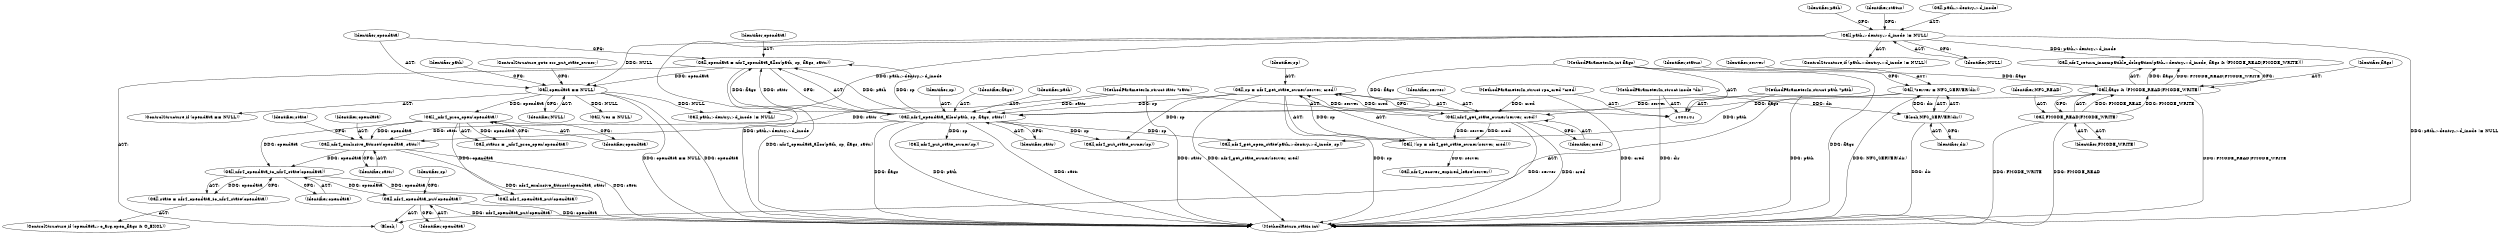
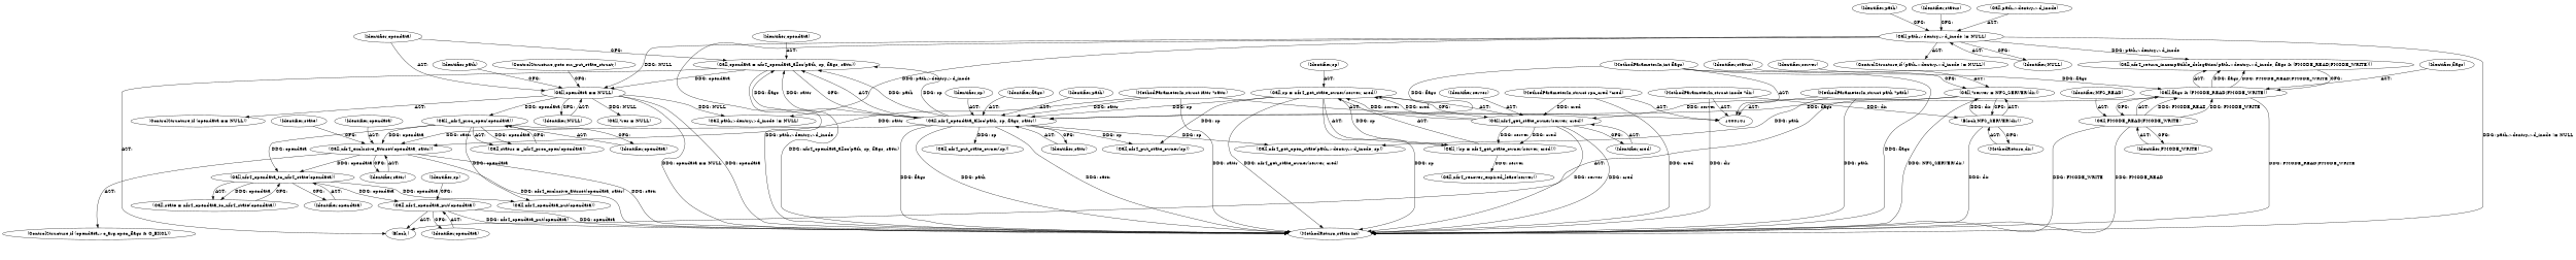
  digraph {
    n1 [label="(Call,nfs4_opendata_put(opendata))"]
    n2 [label="(Block,)"]
    n3 [label="(Identifier,opendata)"]
    n4 [label="(MethodReturn,static int)"]
    n5 [label="(Call,nfs4_opendata_to_nfs4_state(opendata))"]
    n6 [label="(Call,state = nfs4_opendata_to_nfs4_state(opendata))"]
    n7 [label="(Call,nfs4_opendata_put(opendata))"]
    n8 [label="(Identifier,opendata)"]
    n9 [label="(Call,nfs4_exclusive_attrset(opendata, sattr))"]
    n10 [label="(ControlStructure,if (opendata->o_arg.open_flags & O_EXCL))"]
    n11 [label="(Identifier,sattr)"]
    n12 [label="(Call,_nfs4_proc_open(opendata))"]
    n13 [label="(Call,status = _nfs4_proc_open(opendata))"]
    n14 [label="(Identifier,opendata)"]
    n15 [label="(Call,opendata == NULL)"]
    n16 [label="(ControlStructure,if (opendata == NULL))"]
    n17 [label="(Call,path->dentry->d_inode != NULL)"]
    n18 [label="(Identifier,NULL)"]
    n19 [label="(Call,*res = NULL)"]
    n20 [label="(Call,opendata = nfs4_opendata_alloc(path, sp, flags, sattr))"]
    n21 [label="(Call,nfs4_opendata_alloc(path, sp, flags, sattr))"]
    n22 [label="(Call,nfs4_put_state_owner(sp))"]
    n23 [label="(Call,nfs4_get_open_state(path->dentry->d_inode, sp))"]
    n24 [label="(Identifier,sattr)"]
    n25 [label="(Call,nfs4_put_state_owner(sp))"]
    n26 [label="(MethodParameterIn,struct path *path)"]
    1000101
    n28 [label="(Call,sp = nfs4_get_state_owner(server, cred))"]
    n29 [label="(Call,nfs4_get_state_owner(server, cred))"]
    n30 [label="(Call,!(sp = nfs4_get_state_owner(server, cred)))"]
    n31 [label="(Identifier,cred)"]
    n32 [label="(Call,nfs4_recover_expired_lease(server))"]
    n33 [label="(Call,*server = NFS_SERVER(dir))"]
    n34 [label="(Block,NFS_SERVER(dir))"]
-   n35 [label="(Identifier,dir)"]
+   n35 [label="(MethodReturn,dir)"]
    n36 [label="(MethodParameterIn,struct inode *dir)"]
    n37 [label="(MethodParameterIn,struct rpc_cred *cred)"]
    n38 [label="(Call,flags & (FMODE_READ|FMODE_WRITE))"]
    n39 [label="(Call,FMODE_READ|FMODE_WRITE)"]
    n40 [label="(Call,nfs4_return_incompatible_delegation(path->dentry->d_inode, flags & (FMODE_READ|FMODE_WRITE)))"]
    n41 [label="(Identifier,FMODE_WRITE)"]
    n42 [label="(MethodParameterIn,int flags)"]
    n43 [label="(MethodParameterIn,struct iattr *sattr)"]
    n44 [label="(Call,path->dentry->d_inode != NULL)"]
    n45 [label="(ControlStructure,if (path->dentry->d_inode != NULL))"]
    n46 [label="(Identifier,NULL)"]
    n47 [label="(Identifier,flags)"]
    n48 [label="(Identifier,opendata)"]
    n49 [label="(Identifier,sp)"]
    n50 [label="(Identifier,server)"]
    n51 [label="(Identifier,path)"]
    n52 [label="(Identifier,NFS_READ)"]
    n53 [label="(Identifier,status)"]
    n54 [label="(Identifier,opendata)"]
-   n55 [label="(ControlStructure,goto err_put_state_owner;)"]
+   n55 [label="(ControlStructure,goto err_put_state_struct;)"]
    n56 [label="(Identifier,opendata)"]
    n57 [label="(Identifier,server)"]
    n58 [label="(Identifier,status)"]
    n59 [label="(Identifier,path)"]
    n60 [label="(Identifier,sp)"]
    n61 [label="(Identifier,flags)"]
    n62 [label="(Identifier,state)"]
    n63 [label="(Call,path->dentry->d_inode)"]
    n64 [label="(Identifier,path)"]
    n65 [label="(Identifier,sp)"]
    n1 -> n2 [label="AST: "]
    n1 -> n3 [label="CFG: "]
    n1 -> n4 [label="DDG: nfs4_opendata_put(opendata)"]
    n1 -> n4 [label="DDG: opendata"]
    n3 -> n1 [label="AST: "]
    n5 -> n1 [label="DDG: opendata"]
    n5 -> n6 [label="AST: "]
    n5 -> n6 [label="DDG: opendata"]
    n5 -> n7 [label="DDG: opendata"]
    n5 -> n8 [label="CFG: "]
    n6 -> n5 [label="CFG: "]
    n8 -> n5 [label="AST: "]
    n9 -> n4 [label="DDG: nfs4_exclusive_attrset(opendata, sattr)"]
    n9 -> n4 [label="DDG: sattr"]
    n9 -> n5 [label="DDG: opendata"]
-   n6 -> n10 [label="AST: "]
+   n9 -> n10 [label="AST: "]
    n9 -> n11 [label="CFG: "]
    n11 -> n9 [label="AST: "]
    n12 -> n5 [label="DDG: opendata"]
    n12 -> n7 [label="DDG: opendata"]
    n12 -> n9 [label="DDG: opendata"]
    n12 -> n13 [label="AST: "]
    n12 -> n13 [label="DDG: opendata"]
    n12 -> n14 [label="CFG: "]
    n13 -> n12 [label="CFG: "]
    n14 -> n12 [label="AST: "]
    n15 -> n4 [label="DDG: opendata == NULL"]
    n15 -> n4 [label="DDG: opendata"]
    n15 -> n12 [label="DDG: opendata"]
    n15 -> n16 [label="AST: "]
    n15 -> n17 [label="DDG: NULL"]
    n15 -> n18 [label="CFG: "]
    n15 -> n19 [label="DDG: NULL"]
    n18 -> n15 [label="AST: "]
    n20 -> n2 [label="AST: "]
    n20 -> n4 [label="DDG: nfs4_opendata_alloc(path, sp, flags, sattr)"]
    n20 -> n15 [label="DDG: opendata"]
    n20 -> n21 [label="CFG: "]
    n21 -> n4 [label="DDG: flags"]
    n21 -> n4 [label="DDG: path"]
    n21 -> n4 [label="DDG: sattr"]
    n21 -> n9 [label="DDG: sattr"]
    n21 -> n20 [label="AST: "]
    n21 -> n20 [label="DDG: path"]
    n21 -> n20 [label="DDG: sp"]
    n21 -> n20 [label="DDG: flags"]
    n21 -> n20 [label="DDG: sattr"]
    n21 -> n22 [label="DDG: sp"]
    n21 -> n23 [label="DDG: sp"]
    n21 -> n24 [label="CFG: "]
    n21 -> n25 [label="DDG: sp"]
    n24 -> n21 [label="AST: "]
    n26 -> n4 [label="DDG: path"]
    n26 -> n23 [label="DDG: path"]
    n26 -> 1000101 [label="AST: "]
    n28 -> n4 [label="DDG: nfs4_get_state_owner(server, cred)"]
    n28 -> n4 [label="DDG: sp"]
    n28 -> n21 [label="DDG: sp"]
    n28 -> n22 [label="DDG: sp"]
    n28 -> n29 [label="CFG: "]
    n28 -> n30 [label="AST: "]
    n28 -> n30 [label="DDG: sp"]
    n29 -> n4 [label="DDG: server"]
    n29 -> n4 [label="DDG: cred"]
    n29 -> n28 [label="AST: "]
    n29 -> n28 [label="DDG: server"]
    n29 -> n28 [label="DDG: cred"]
    n29 -> n30 [label="DDG: server"]
    n29 -> n30 [label="DDG: cred"]
    n29 -> n31 [label="CFG: "]
    n30 -> n28 [label="AST: "]
    n30 -> n32 [label="DDG: server"]
    n31 -> n29 [label="AST: "]
    n33 -> n2 [label="AST: "]
    n33 -> n4 [label="DDG: NFS_SERVER(dir)"]
    n33 -> n29 [label="DDG: server"]
-   n33 -> n34 [label="AST: "]
+   n33 -> n34 [label="CFG: "]
    n34 -> n4 [label="DDG: dir"]
    n34 -> n33 [label="AST: "]
    n34 -> n33 [label="DDG: dir"]
    n34 -> n35 [label="CFG: "]
    n35 -> n34 [label="AST: "]
    n36 -> n4 [label="DDG: dir"]
    n36 -> 1000101 [label="AST: "]
    n36 -> n34 [label="DDG: dir"]
    n37 -> n4 [label="DDG: cred"]
    n37 -> 1000101 [label="AST: "]
    n37 -> n29 [label="DDG: cred"]
    n38 -> n4 [label="DDG: FMODE_READ|FMODE_WRITE"]
    n38 -> n21 [label="DDG: flags"]
    n38 -> n39 [label="CFG: "]
    n38 -> n40 [label="AST: "]
    n38 -> n40 [label="DDG: flags"]
    n38 -> n40 [label="DDG: FMODE_READ|FMODE_WRITE"]
    n39 -> n4 [label="DDG: FMODE_WRITE"]
    n39 -> n4 [label="DDG: FMODE_READ"]
    n39 -> n38 [label="AST: "]
    n39 -> n38 [label="DDG: FMODE_READ"]
    n39 -> n38 [label="DDG: FMODE_WRITE"]
-   n39 -> n41 [label="AST: "]
+   n39 -> n41 [label="CFG: "]
    n40 -> n38 [label="CFG: "]
    n41 -> n39 [label="AST: "]
    n42 -> n4 [label="DDG: flags"]
    n42 -> n21 [label="DDG: flags"]
    n42 -> 1000101 [label="AST: "]
    n42 -> n38 [label="DDG: flags"]
    n43 -> n4 [label="DDG: sattr"]
    n43 -> n9 [label="DDG: sattr"]
    n43 -> n21 [label="DDG: sattr"]
    n43 -> 1000101 [label="AST: "]
    n44 -> n4 [label="DDG: path->dentry->d_inode != NULL"]
    n44 -> n4 [label="DDG: path->dentry->d_inode"]
    n44 -> n15 [label="DDG: NULL"]
    n44 -> n17 [label="DDG: path->dentry->d_inode"]
    n44 -> n40 [label="DDG: path->dentry->d_inode"]
    n44 -> n45 [label="AST: "]
    n44 -> n46 [label="CFG: "]
    n46 -> n44 [label="AST: "]
    n47 -> n38 [label="AST: "]
    n48 -> n9 [label="AST: "]
    n49 -> n28 [label="AST: "]
    n50 -> n33 [label="AST: "]
    n51 -> n44 [label="CFG: "]
    n52 -> n39 [label="AST: "]
    n53 -> n33 [label="CFG: "]
    n54 -> n15 [label="AST: "]
    n54 -> n20 [label="CFG: "]
    n55 -> n15 [label="CFG: "]
    n56 -> n20 [label="AST: "]
    n57 -> n29 [label="AST: "]
    n58 -> n44 [label="CFG: "]
    n59 -> n15 [label="CFG: "]
    n60 -> n21 [label="AST: "]
    n61 -> n21 [label="AST: "]
    n62 -> n9 [label="CFG: "]
    n63 -> n44 [label="AST: "]
    n64 -> n21 [label="AST: "]
    n65 -> n1 [label="CFG: "]
  }
